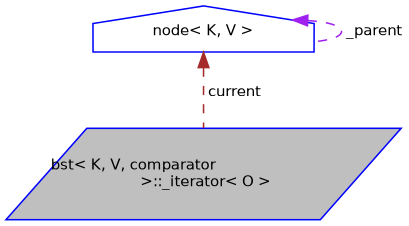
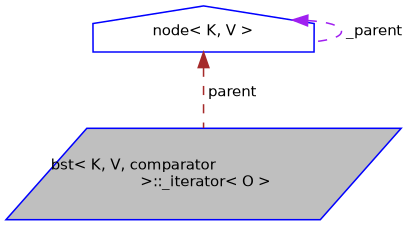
  digraph {
    fontname="DejaVu Sans"
    node [color=blue fontname="DejaVu Sans" fontsize=10 style=filled]
    edge [dir=back fontname="DejaVu Sans" fontsize=10 labelfontname=Helvetica labelfontsize=10 style=dashed]
    n1 [fillcolor=grey75 fontcolor=black height=0.2 label="bst\< K, V, comparator\l \>::_iterator\< O \>" shape=parallelogram width=0.4]
    n2 [fillcolor=white height=0.2 label="node\< K, V \>" shape=house width=0.4]
-   n2 -> n1 [color=brown label=" current"]
+   n2 -> n1 [color=brown label=" parent"]
    n2 -> n2 [color=purple label=" _parent"]
  }
